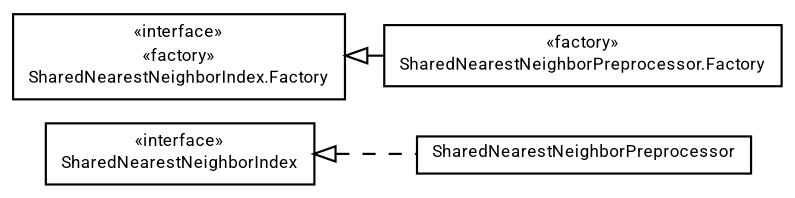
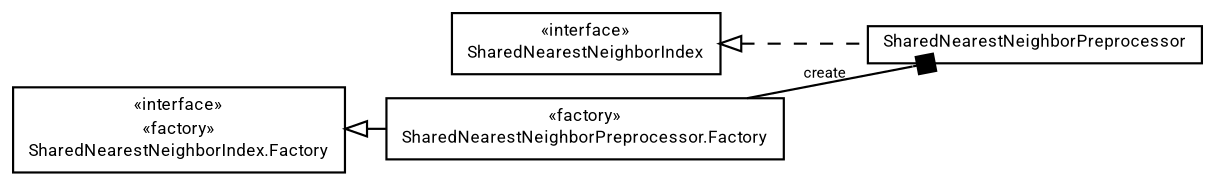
  digraph {
    nodesep=0.15
    rankdir=LR
    ranksep=0.25
    node [fontcolor=black fontname=Roboto fontsize=8 margin=0 shape=plaintext]
    edge [arrowtail=empty color=black dir=back fontname=Roboto fontsize=7 labelfontname=Roboto labelfontsize=7 weight=9]
    n1 [height=0 label=<<table title="de.lmu.ifi.dbs.elki.index.preprocessed.snn.SharedNearestNeighborIndex" border="0" cellborder="1" cellspacing="0" cellpadding="2" href="SharedNearestNeighborIndex.html" target="_parent"> 		<tr><td><table border="0" cellspacing="0" cellpadding="1"> 		<tr><td align="center" balign="center"> &#171;interface&#187; </td></tr> 		<tr><td align="center" balign="center"> <font face="Roboto">SharedNearestNeighborIndex</font> </td></tr> 		</table></td></tr> 		</table>> width=0]
    n2 [height=0 label=<<table title="de.lmu.ifi.dbs.elki.index.preprocessed.snn.SharedNearestNeighborPreprocessor" border="0" cellborder="1" cellspacing="0" cellpadding="2" href="SharedNearestNeighborPreprocessor.html" target="_parent"> 		<tr><td><table border="0" cellspacing="0" cellpadding="1"> 		<tr><td align="center" balign="center"> <font face="Roboto">SharedNearestNeighborPreprocessor</font> </td></tr> 		</table></td></tr> 		</table>> width=0]
    n3 [height=0 label=<<table title="de.lmu.ifi.dbs.elki.index.preprocessed.snn.SharedNearestNeighborIndex.Factory" border="0" cellborder="1" cellspacing="0" cellpadding="2" href="SharedNearestNeighborIndex.Factory.html" target="_parent"> 		<tr><td><table border="0" cellspacing="0" cellpadding="1"> 		<tr><td align="center" balign="center"> &#171;interface&#187; </td></tr> 		<tr><td align="center" balign="center"> &#171;factory&#187; </td></tr> 		<tr><td align="center" balign="center"> <font face="Roboto">SharedNearestNeighborIndex.Factory</font> </td></tr> 		</table></td></tr> 		</table>> width=0]
    n4 [height=0 label=<<table title="de.lmu.ifi.dbs.elki.index.preprocessed.snn.SharedNearestNeighborPreprocessor.Factory" border="0" cellborder="1" cellspacing="0" cellpadding="2" href="SharedNearestNeighborPreprocessor.Factory.html" target="_parent"> 		<tr><td><table border="0" cellspacing="0" cellpadding="1"> 		<tr><td align="center" balign="center"> &#171;factory&#187; </td></tr> 		<tr><td align="center" balign="center"> <font face="Roboto">SharedNearestNeighborPreprocessor.Factory</font> </td></tr> 		</table></td></tr> 		</table>> width=0]
    n1 -> n2 [style=dashed]
    n3 -> n4 [style=solid]
+   n4 -> n2 [arrowhead=box label=create weight=1 arrowtail="" dir=""]
  }
